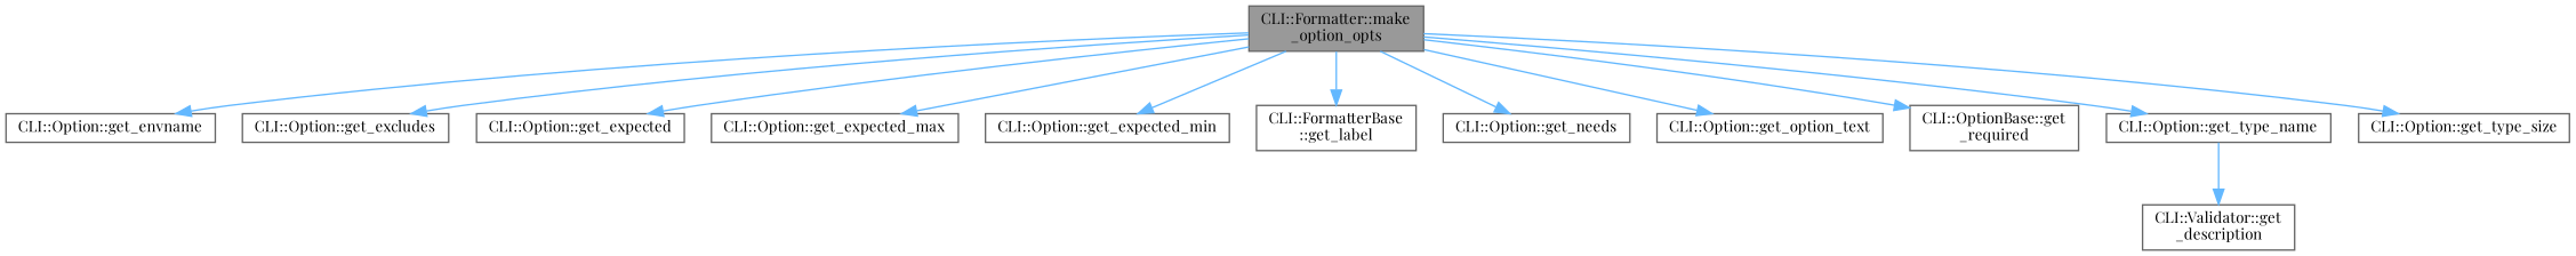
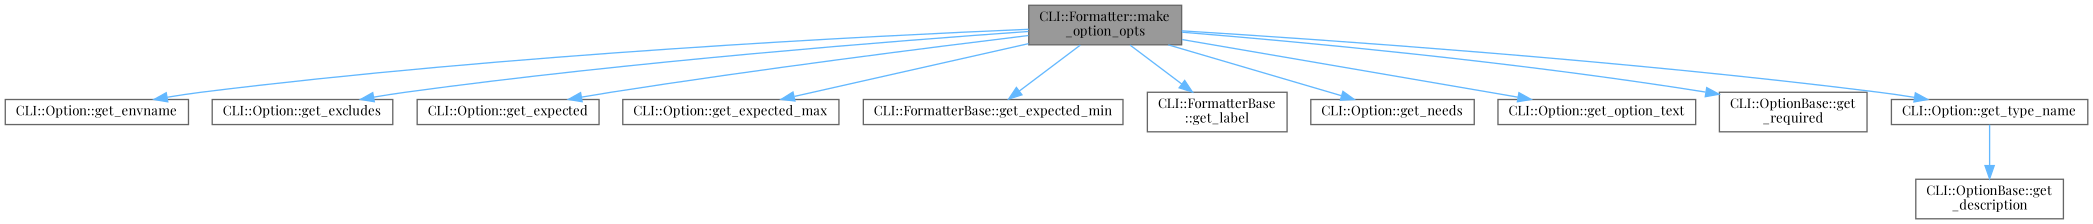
  digraph {
    fontname="Playfair Display"
    rankdir=TB
    node [color=grey40 fillcolor=white fontname="Playfair Display" fontsize=10 shape=box style=filled]
    edge [color=steelblue1 fontname="Playfair Display" fontsize=10 labelfontname=Helvetica labelfontsize=10 style=solid]
    n1 [color=gray40 fillcolor=grey60 fontcolor=black height=0.2 label="CLI::Formatter::make\l_option_opts" width=0.4]
    n2 [height=0.2 label="CLI::Option::get_envname" width=0.4]
    n3 [height=0.2 label="CLI::Option::get_excludes" width=0.4]
    n4 [height=0.2 label="CLI::Option::get_expected" width=0.4]
    n5 [height=0.2 label="CLI::Option::get_expected_max" width=0.4]
-   n6 [height=0.2 label="CLI::Option::get_expected_min" width=0.4]
+   n6 [height=0.2 label="CLI::FormatterBase::get_expected_min" width=0.4]
    n7 [height=0.2 label="CLI::FormatterBase\l::get_label" width=0.4]
    n8 [height=0.2 label="CLI::Option::get_needs" width=0.4]
    n9 [height=0.2 label="CLI::Option::get_option_text" width=0.4]
    n10 [height=0.2 label="CLI::OptionBase::get\l_required" width=0.4]
    n11 [height=0.2 label="CLI::Option::get_type_name" width=0.4]
-   n12 [height=0.2 label="CLI::Option::get_type_size" width=0.4]
-   n13 [height=0.2 label="CLI::Validator::get\l_description" width=0.4]
+   n13 [height=0.2 label="CLI::OptionBase::get\l_description" width=0.4]
    n1 -> n2
    n1 -> n3
    n1 -> n4
    n1 -> n5
    n1 -> n6
    n1 -> n7
    n1 -> n8
    n1 -> n9
    n1 -> n10
    n1 -> n11
-   n1 -> n12
    n11 -> n13
  }
